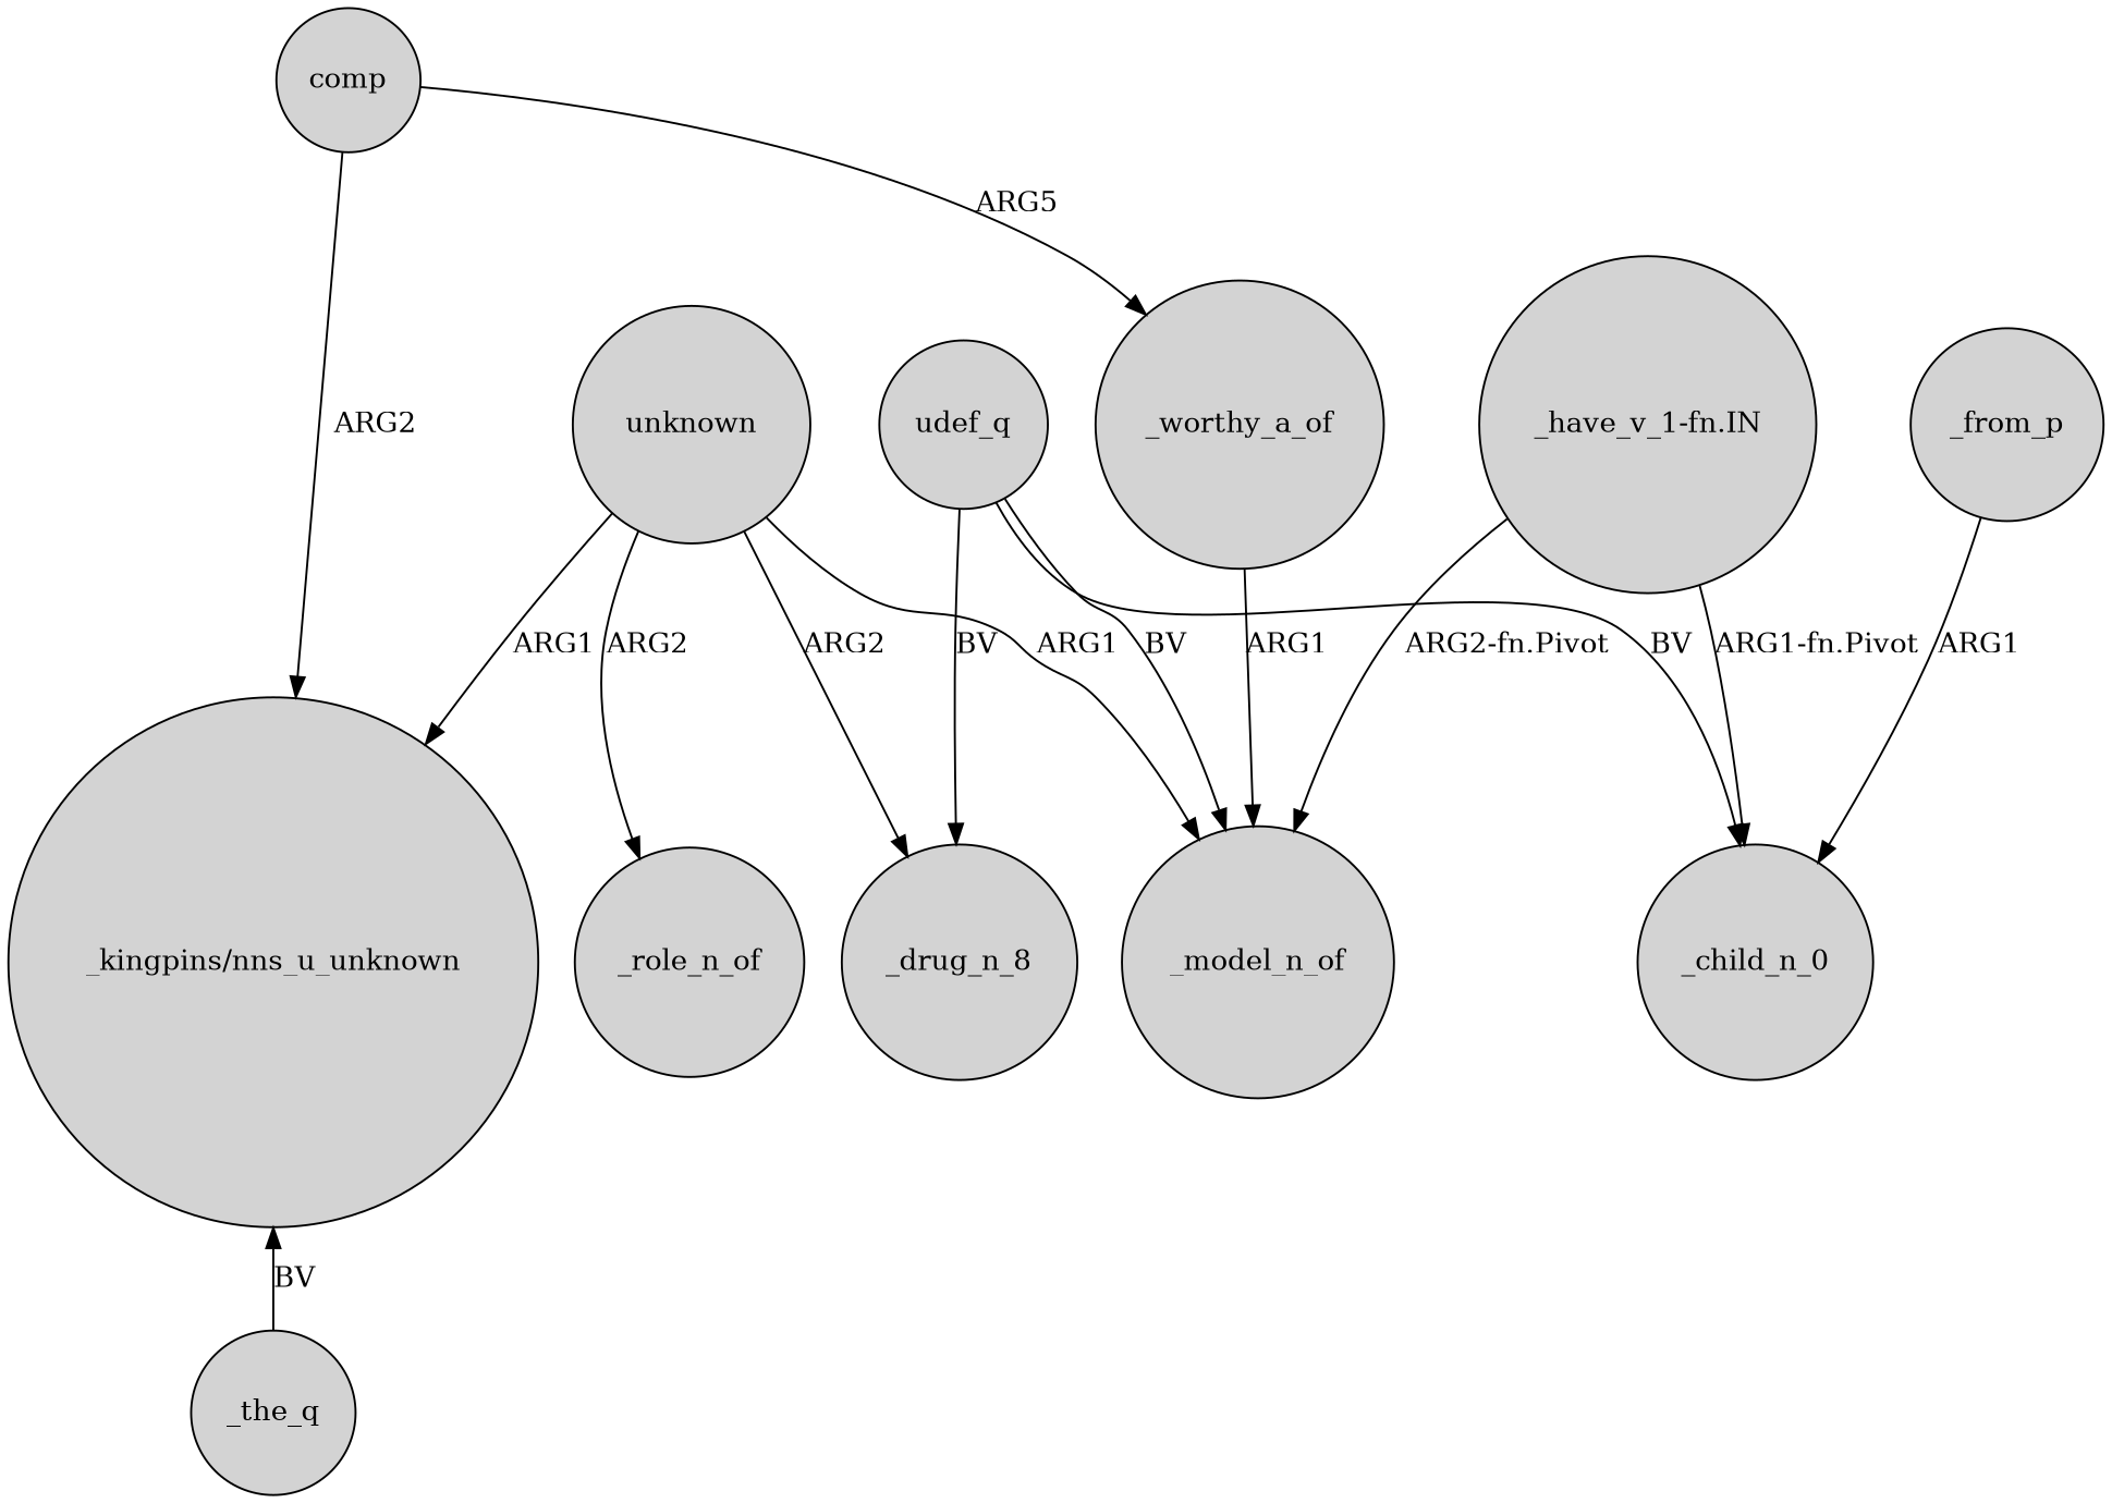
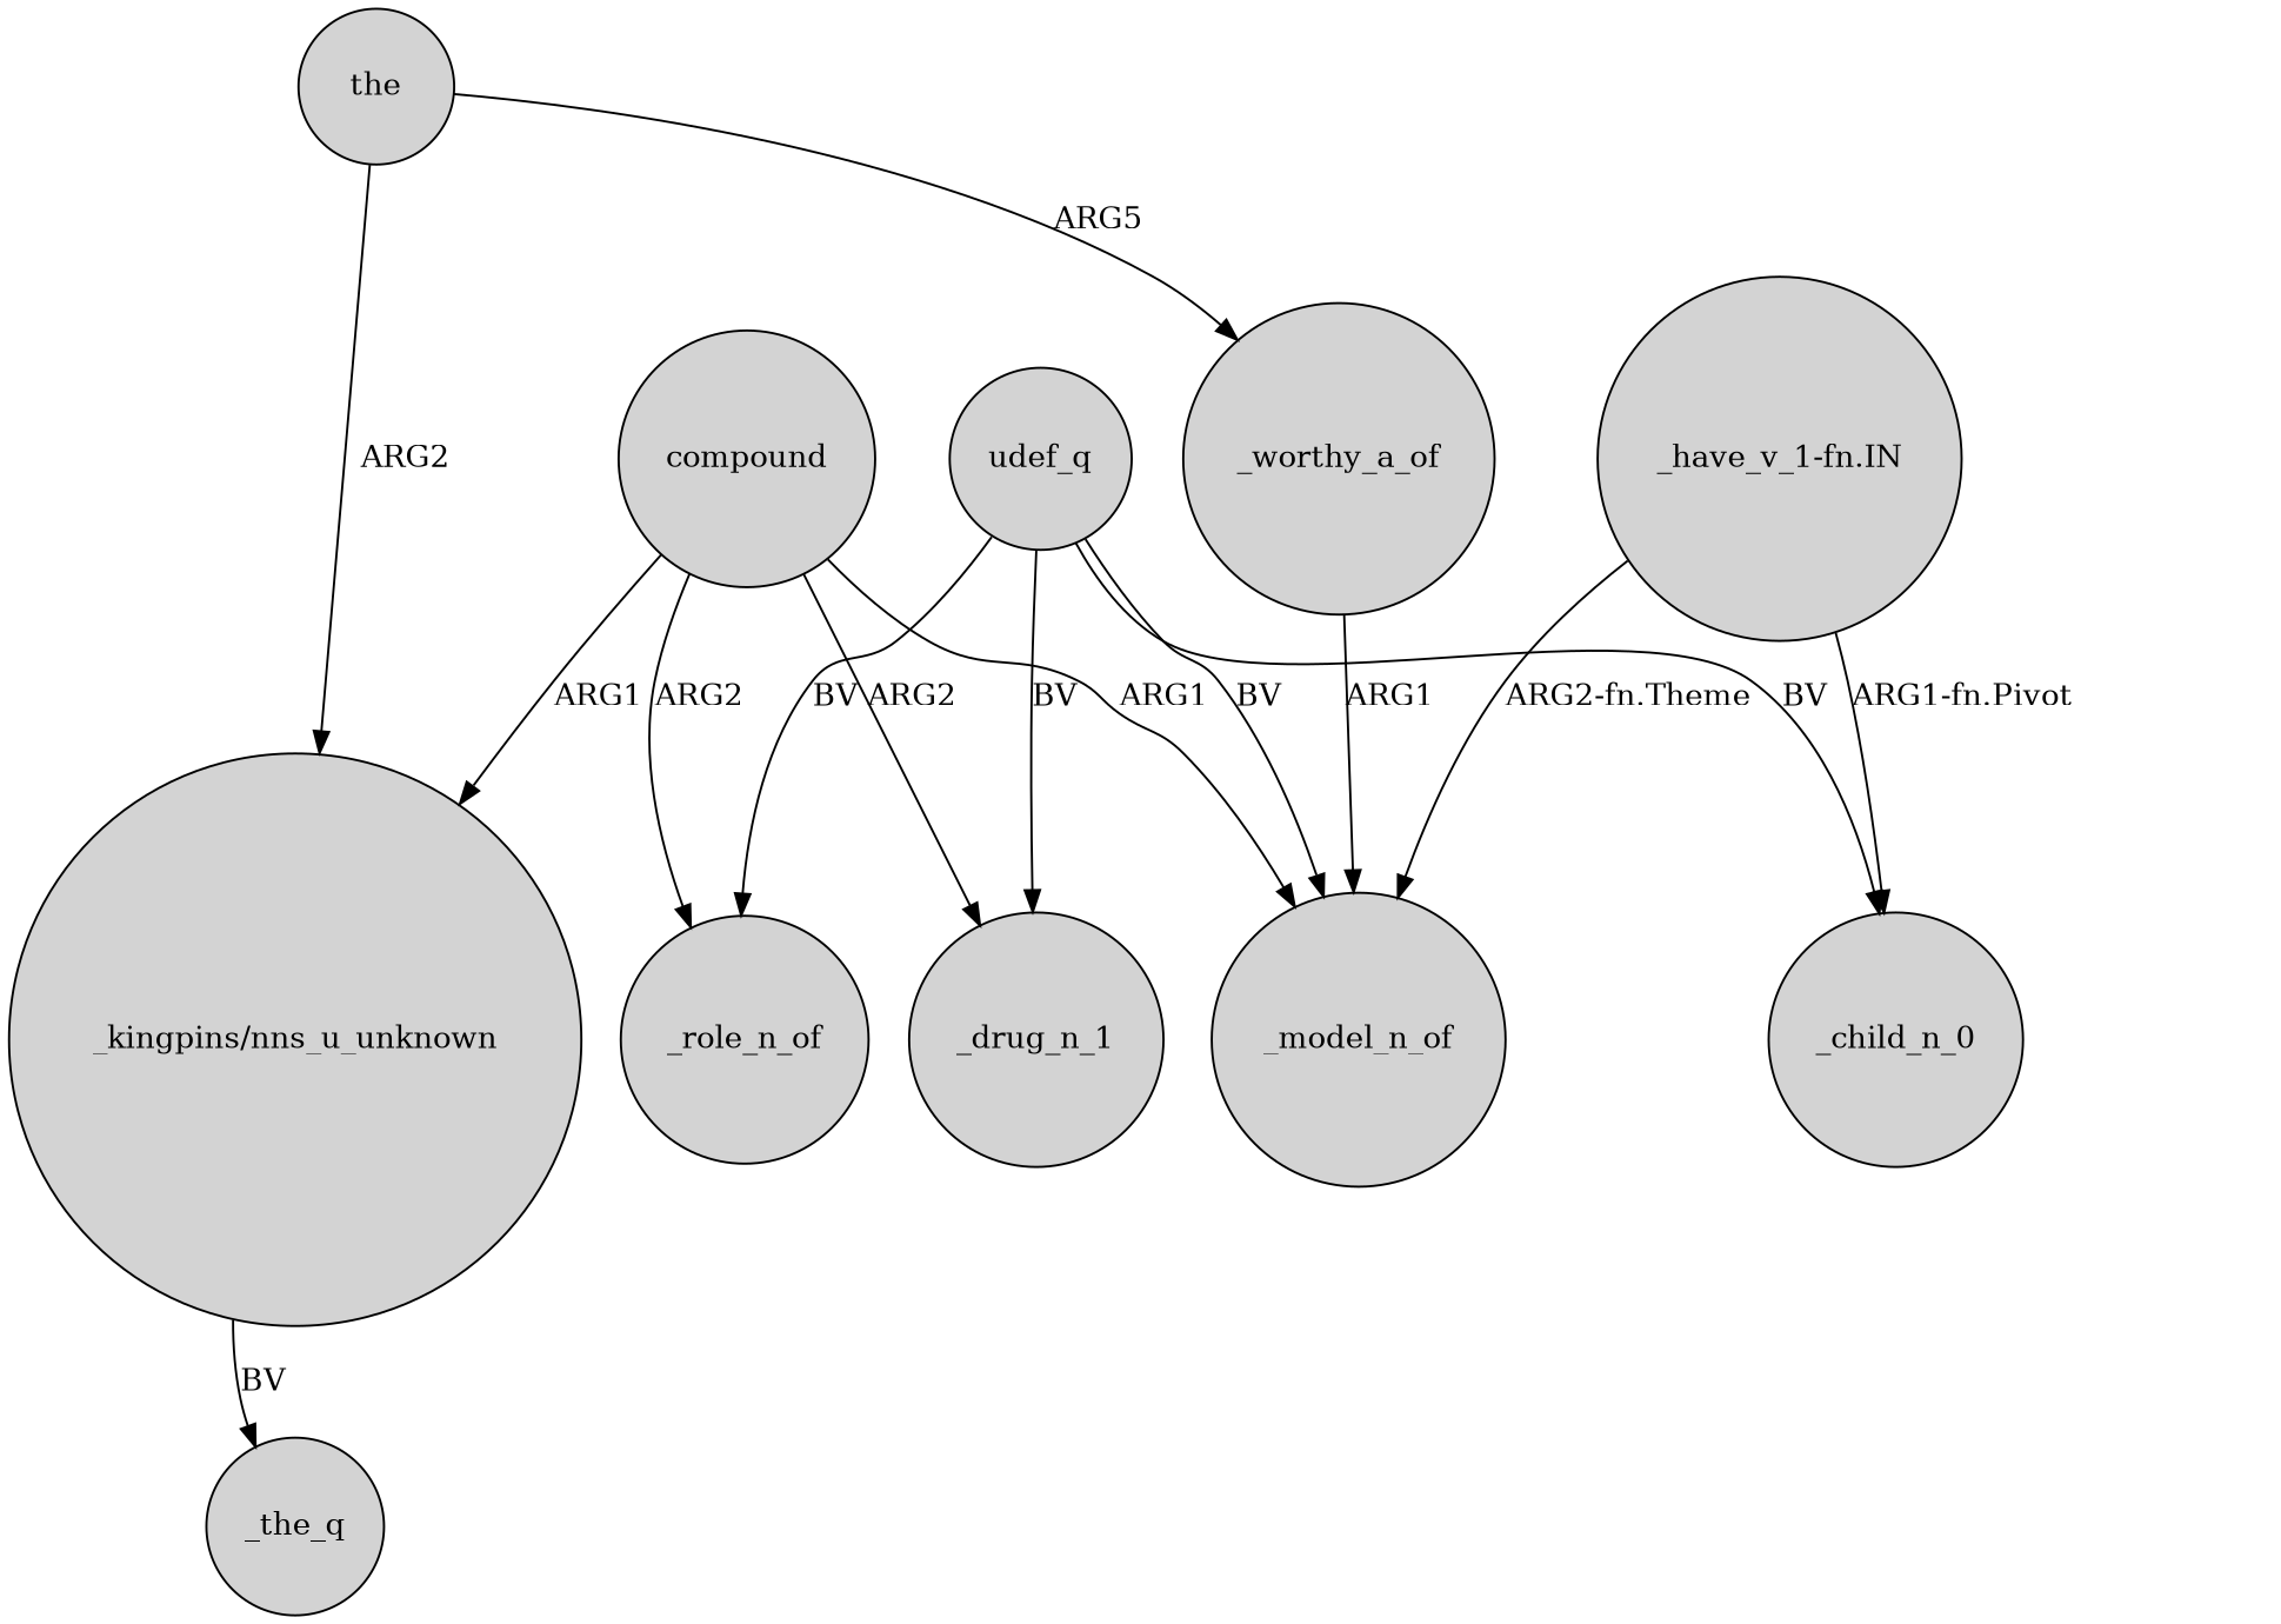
  digraph {
    node [shape=circle style=filled]
    udef_q
    _role_n_of
    _model_n_of
    n4 [label=_child_n_0]
-   _drug_n_1 [label=_drug_n_8]
-   compound [label=unknown]
+   _drug_n_1
+   compound
    "_kingpins/nns_u_unknown"
-   comp
+   comp [label=the]
    _worthy_a_of
-   _from_p
    _the_q
    "_have_v_1-fn.IN"
+   udef_q -> _role_n_of [label=BV]
    udef_q -> _model_n_of [label=BV]
    udef_q -> n4 [label=BV]
    udef_q -> _drug_n_1 [label=BV]
    compound -> _role_n_of [label=ARG2]
    compound -> _model_n_of [label=ARG1]
    compound -> _drug_n_1 [label=ARG2]
    compound -> "_kingpins/nns_u_unknown" [label=ARG1]
    comp -> "_kingpins/nns_u_unknown" [label=ARG2]
    comp -> _worthy_a_of [label=ARG5]
    _worthy_a_of -> _model_n_of [label=ARG1]
-   _from_p -> n4 [label=ARG1]
-   _the_q -> "_kingpins/nns_u_unknown" [label=BV]
-   "_have_v_1-fn.IN" -> _model_n_of [label="ARG2-fn.Pivot"]
+   "_kingpins/nns_u_unknown" -> _the_q [label=BV]
+   "_have_v_1-fn.IN" -> _model_n_of [label="ARG2-fn.Theme"]
    "_have_v_1-fn.IN" -> n4 [label="ARG1-fn.Pivot"]
  }
